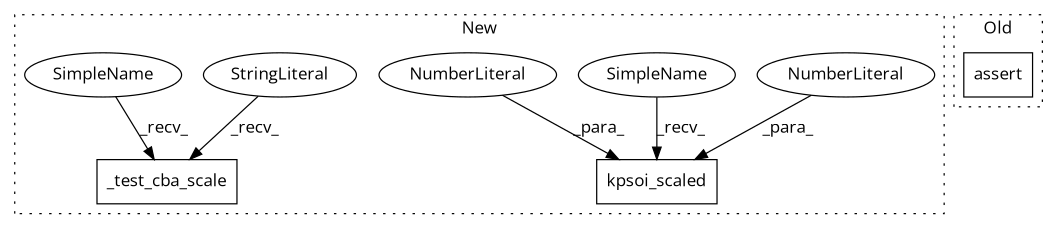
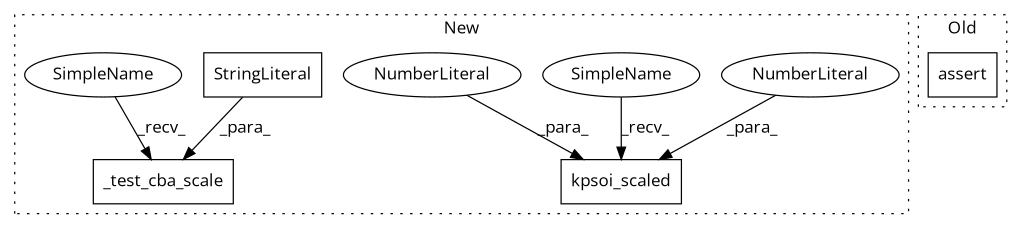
  digraph {
    fontname="Open Sans"
    node [a=32 fontname="Open Sans" l=4 shape=ellipse]
    edge [fontname="Open Sans"]
    n1 [l="13,1" label=kpsoi_scaled s="27063,27084" shape=box]
    n2 [a=34 l=3 label=NumberLiteral s=27081]
    n3 [a=34 label=NumberLiteral s=27076]
    n4 [l="16,1" label=_test_cba_scale s="26986,27090" shape=box]
-   n5 [a=45 l=19 label=StringLiteral s=27002]
+   n5 [a=45 l=19 label=StringLiteral s=27002 shape=box]
    n6 [a=42 label=SimpleName s=26981]
    n7 [a=42 label=SimpleName s=27058]
    n8 [a=6 l=7 label=assert s=23999 shape=box]
    subgraph cluster_1 {
      label=New
      style=dotted
      n1
      n2
      n3
      n4
      n5
      n6
      n7
    }
    subgraph cluster_2 {
      label=Old
      style=dotted
      n8
    }
    n2 -> n1 [label=_para_]
    n3 -> n1 [label=_para_]
-   n5 -> n4 [label=_recv_]
+   n5 -> n4 [label=_para_]
    n6 -> n4 [label=_recv_]
    n7 -> n1 [label=_recv_]
  }
